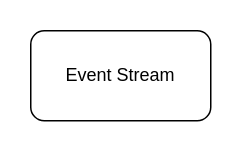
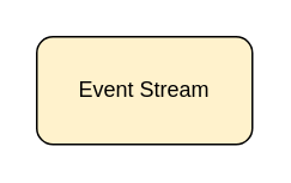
  <mxCell id="0" />
  <mxCell id="1" parent="0" />
- <mxCell id="2" value="Event Stream" style="rounded=1;whiteSpace=wrap;html=1;" parent="1" vertex="1"><mxGeometry x="20" y="20" width="120" height="60" as="geometry" /></mxCell>
+ <mxCell id="2" value="Event Stream" style="rounded=1;whiteSpace=wrap;html=1;fillColor=#fff2cc;" parent="1" vertex="1"><mxGeometry x="20" y="20" width="120" height="60" as="geometry" /></mxCell>
